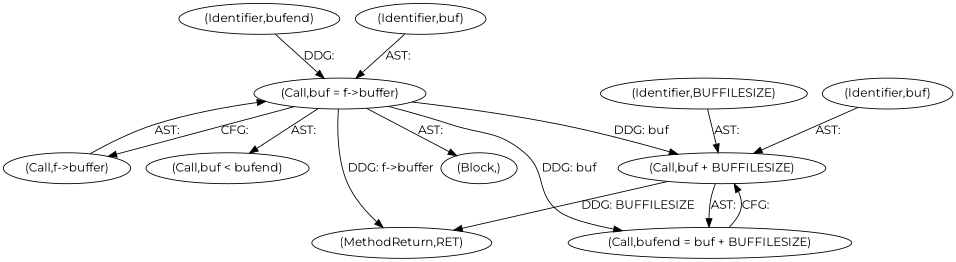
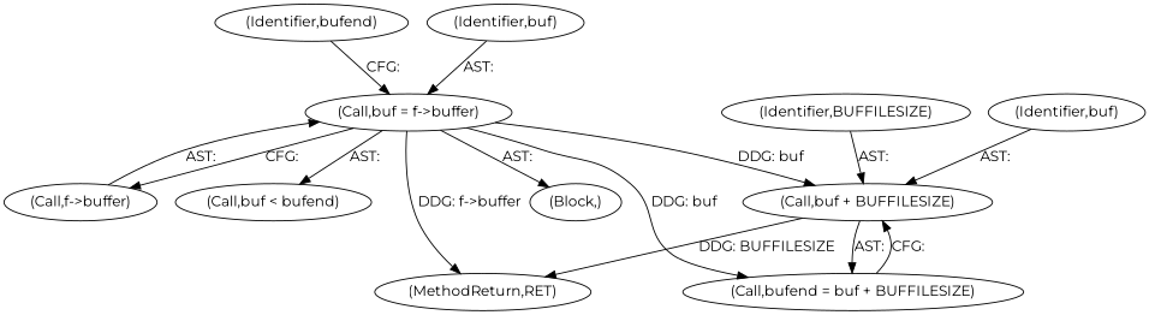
  digraph {
    fontname=Montserrat
    node [fontname=Montserrat]
    edge [fontname=Montserrat]
    n1 [label="(Call,buf + BUFFILESIZE)"]
    n2 [label="(Call,bufend = buf + BUFFILESIZE)"]
    n3 [label="(MethodReturn,RET)"]
    n4 [label="(Identifier,BUFFILESIZE)"]
    n5 [label="(Call,buf = f->buffer)"]
    n6 [label="(Block,)"]
    n7 [label="(Call,f->buffer)"]
    n8 [label="(Call,buf < bufend)"]
    n9 [label="(Identifier,bufend)"]
    n10 [label="(Identifier,buf)"]
    n11 [label="(Identifier,buf)"]
    n1 -> n2 [label="AST: "]
    n1 -> n3 [label="DDG: BUFFILESIZE"]
    n2 -> n1 [label="CFG: "]
    n4 -> n1 [label="AST: "]
    n5 -> n1 [label="DDG: buf"]
    n5 -> n2 [label="DDG: buf"]
    n5 -> n3 [label="DDG: f->buffer"]
    n5 -> n6 [label="AST: "]
    n5 -> n7 [label="CFG: "]
    n5 -> n8 [label="AST: "]
    n7 -> n5 [label="AST: "]
-   n9 -> n5 [label="DDG: "]
+   n9 -> n5 [label="CFG: "]
    n10 -> n5 [label="AST: "]
    n11 -> n1 [label="AST: "]
  }
